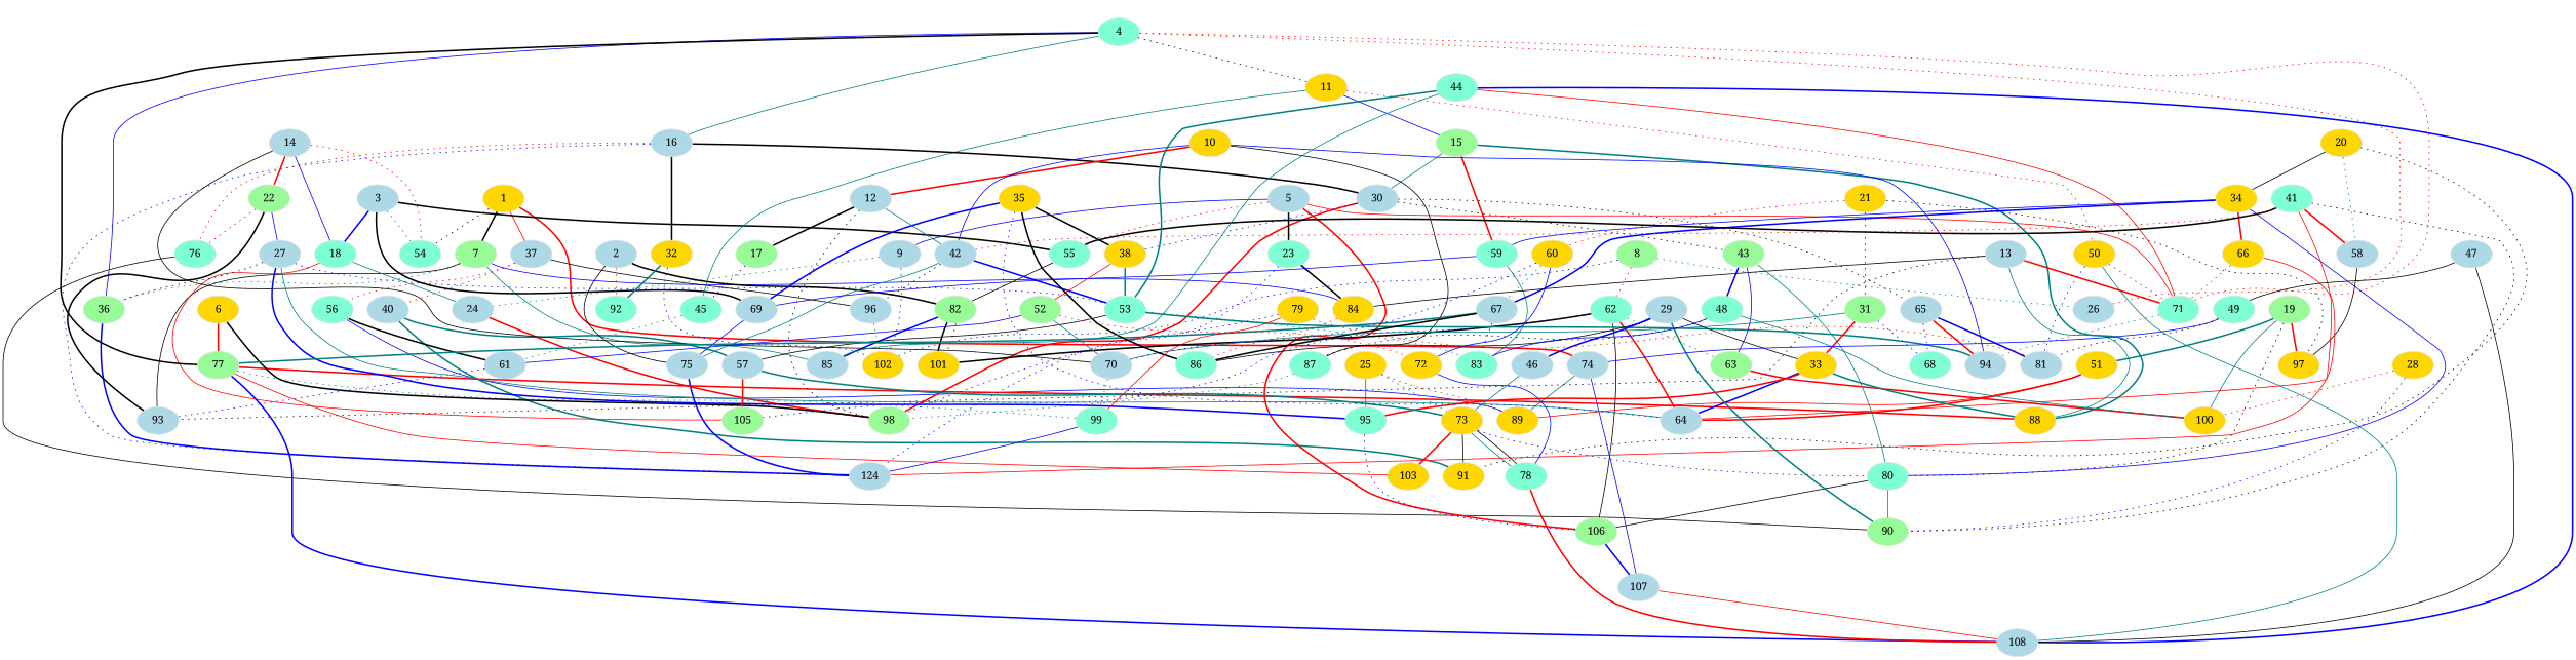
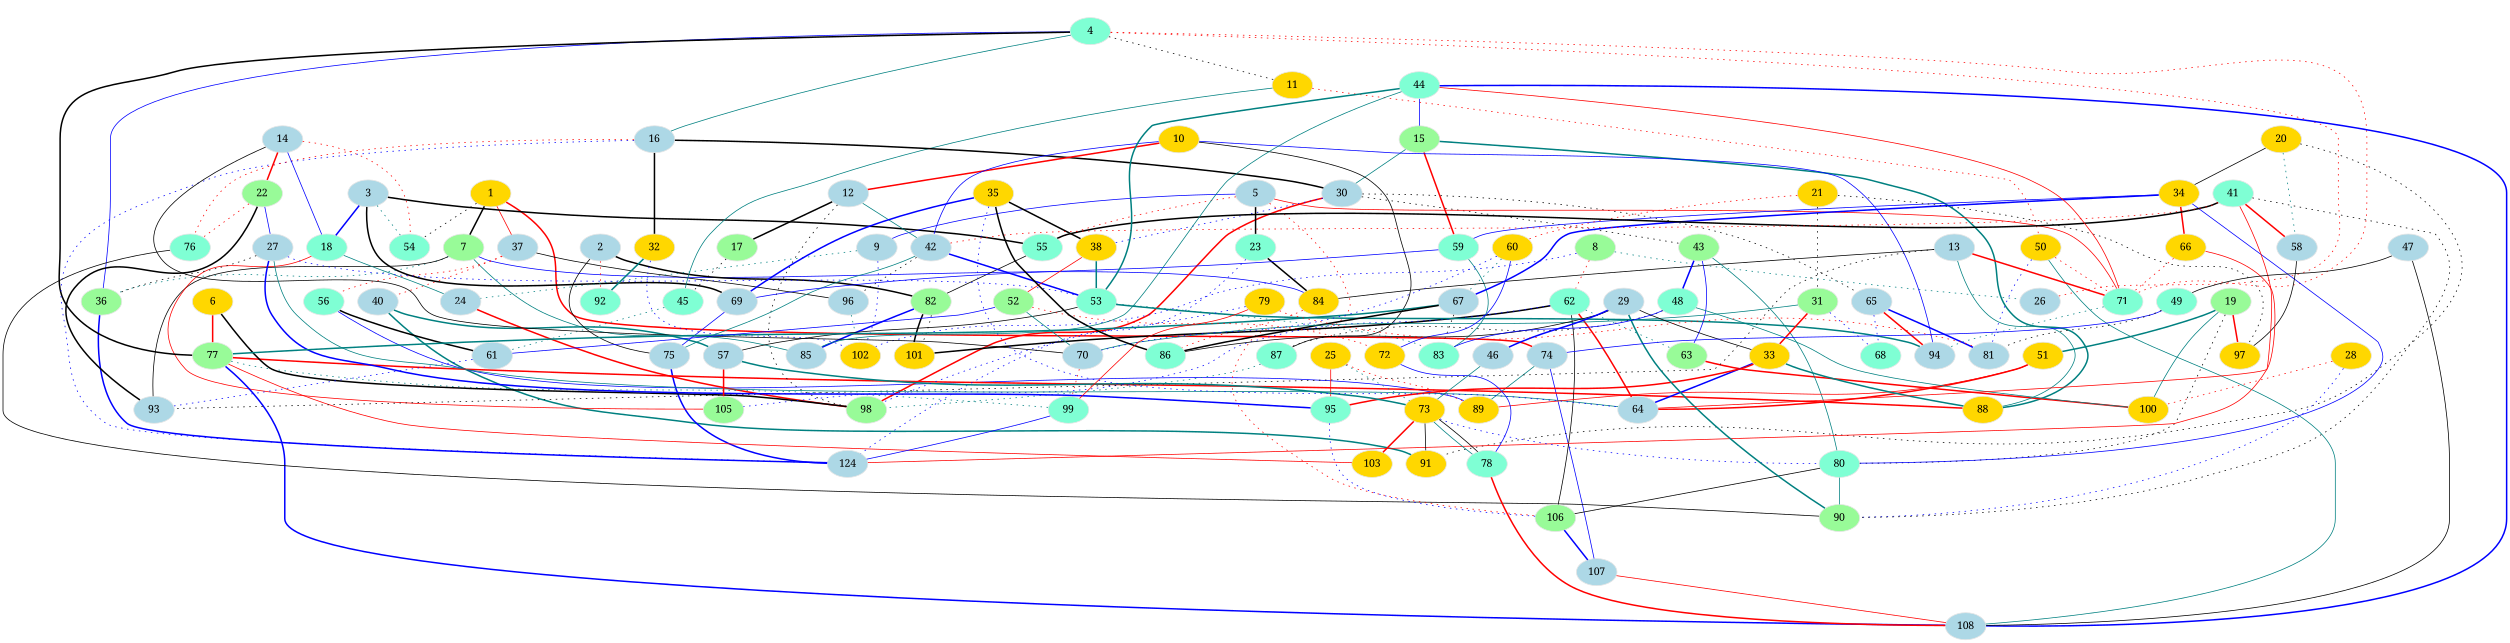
  graph {
    fontname="Noto Serif"
    node [color=gray90 fillcolor=lightblue fontname="Noto Serif" style=filled]
    edge [color=black fontname="Noto Serif" style=solid]
    1 [fillcolor=gold]
    7 [fillcolor=palegreen]
    37
    54 [fillcolor=aquamarine]
    74
    36 [fillcolor=palegreen]
    84 [fillcolor=gold]
    85
    93
    40
    56 [fillcolor=aquamarine]
    96
    89 [fillcolor=gold]
    107
    2
    75
    82 [fillcolor=palegreen]
    92 [fillcolor=aquamarine]
    n19 [label=124]
    101 [fillcolor=gold]
    3
    18 [fillcolor=aquamarine]
    55 [fillcolor=aquamarine]
    69
    24
    105 [fillcolor=palegreen]
    4 [fillcolor=aquamarine]
    11 [fillcolor=gold]
    16
    26
    71 [fillcolor=aquamarine]
    77 [fillcolor=palegreen]
    15 [fillcolor=palegreen]
    45 [fillcolor=aquamarine]
    50 [fillcolor=gold]
    30
    32 [fillcolor=gold]
    76 [fillcolor=aquamarine]
    94
    88 [fillcolor=gold]
    108
    99 [fillcolor=aquamarine]
    103 [fillcolor=gold]
    5
    9
    23 [fillcolor=aquamarine]
    106 [fillcolor=palegreen]
    102 [fillcolor=gold]
    6 [fillcolor=gold]
    98 [fillcolor=palegreen]
    86 [fillcolor=aquamarine]
    8 [fillcolor=palegreen]
    62 [fillcolor=aquamarine]
    64
    63 [fillcolor=palegreen]
    10 [fillcolor=gold]
    12
    42
    87 [fillcolor=aquamarine]
    17 [fillcolor=palegreen]
    53 [fillcolor=aquamarine]
    59 [fillcolor=aquamarine]
    61
    81
    13
    14
    22 [fillcolor=palegreen]
    70
    27
    38 [fillcolor=gold]
    43 [fillcolor=palegreen]
    65
    83 [fillcolor=aquamarine]
    90 [fillcolor=palegreen]
    19 [fillcolor=palegreen]
    51 [fillcolor=gold]
    80 [fillcolor=aquamarine]
    97 [fillcolor=gold]
    100 [fillcolor=gold]
    20 [fillcolor=gold]
    34 [fillcolor=gold]
    58
    91 [fillcolor=gold]
    66 [fillcolor=gold]
    67
    21 [fillcolor=gold]
    31 [fillcolor=palegreen]
    60 [fillcolor=gold]
    33 [fillcolor=gold]
    68 [fillcolor=aquamarine]
    72 [fillcolor=gold]
    95 [fillcolor=aquamarine]
    25 [fillcolor=gold]
    73 [fillcolor=gold]
    78 [fillcolor=aquamarine]
    57
    28 [fillcolor=gold]
    29
    46
    52 [fillcolor=palegreen]
    48 [fillcolor=aquamarine]
    35 [fillcolor=gold]
    41 [fillcolor=aquamarine]
    44 [fillcolor=aquamarine]
    47
    49 [fillcolor=aquamarine]
    79 [fillcolor=gold]
    1 -- 7 [style=bold]
    1 -- 37 [color=red]
    1 -- 54 [style=dotted]
    1 -- 74 [color=red style=bold]
    7 -- 36 [color=teal style=dotted]
    7 -- 84 [color=blue]
    7 -- 85 [color=teal]
    7 -- 93
    37 -- 40 [color=red style=dotted]
    37 -- 56 [color=red style=dotted]
    37 -- 96
    74 -- 89 [color=teal]
    74 -- 107 [color=blue]
    36 -- n19 [color=blue style=bold]
    84 -- 86 [color=red style=dotted]
    40 -- 91 [color=teal style=bold]
    40 -- 57 [color=teal style=bold]
    56 -- 89 [color=blue]
    56 -- 61 [style=bold]
    96 -- 102 [color=teal style=dotted]
    107 -- 108 [color=red]
    2 -- 75
    2 -- 82 [style=bold]
    2 -- 92 [color=red style=dotted]
    75 -- n19 [color=blue style=bold]
    82 -- 85 [color=blue style=bold]
    82 -- 101 [style=bold]
    82 -- 101 [style=dotted]
    3 -- 54 [color=teal style=dotted]
    3 -- 18 [color=blue style=bold]
    3 -- 55 [style=bold]
    3 -- 69 [style=bold]
    18 -- 24 [color=teal]
    18 -- 105 [color=red]
    55 -- 82
    69 -- 75 [color=blue]
    24 -- 98 [color=red style=bold]
    4 -- 36 [color=blue]
    4 -- 11 [style=dotted]
    4 -- 16 [color=teal]
    4 -- 26 [color=red style=dotted]
    4 -- 71 [color=red style=dotted]
    4 -- 77 [style=bold]
-   11 -- 15 [color=blue]
+   44 -- 15 [color=blue]
    11 -- 45 [color=teal]
    11 -- 50 [color=red style=dotted]
    16 -- n19 [color=blue style=dotted]
    16 -- 30 [style=bold]
    16 -- 32 [style=bold]
    16 -- 76 [color=red style=dotted]
    71 -- 94 [color=teal style=dotted]
    77 -- 88 [color=red style=bold]
    77 -- 108 [color=blue style=bold]
    77 -- 99 [color=teal style=dotted]
    77 -- 103 [color=red]
    15 -- 30 [color=teal]
    15 -- 88 [color=teal style=bold]
    15 -- 59 [color=red style=bold]
    45 -- 61 [color=teal style=dotted]
    50 -- 71 [color=red style=dotted]
    50 -- 108 [color=teal]
    50 -- 81 [color=blue style=dotted]
    30 -- 98 [color=red style=bold]
    30 -- 38 [color=blue style=dotted]
    30 -- 43 [style=dotted]
    30 -- 65 [style=dotted]
    32 -- 92 [color=teal style=bold]
    32 -- 102 [color=blue style=dotted]
    76 -- 90
    99 -- n19 [color=blue]
    5 -- 55 [color=red style=dotted]
    5 -- 71 [color=red]
    5 -- 9 [color=blue]
    5 -- 23 [style=bold]
-   5 -- 106 [color=red style=bold]
+   5 -- 106 [color=red style=dotted]
    9 -- 24 [color=teal style=dotted]
    9 -- 102 [color=blue style=dotted]
    23 -- 84 [style=bold]
    23 -- n19 [color=blue style=dotted]
    106 -- 107 [color=blue style=bold]
    6 -- 77 [color=red style=bold]
    6 -- 98 [style=bold]
    8 -- 26 [color=teal style=dotted]
    8 -- 102 [color=blue style=dotted]
    8 -- 62 [color=red style=dotted]
    62 -- 101 [style=bold]
    62 -- 105 [color=blue style=dotted]
    62 -- 106
    62 -- 64 [color=red style=bold]
    62 -- 63 [color=teal style=dotted]
    63 -- 100 [color=red style=bold]
    10 -- 94 [color=blue]
    10 -- 12 [color=red style=bold]
    10 -- 42 [color=blue]
    10 -- 87
    12 -- 98 [style=dotted]
    12 -- 42 [color=teal]
    12 -- 17 [style=bold]
    42 -- 96 [style=dotted]
    42 -- 75 [color=teal]
    42 -- 53 [color=blue style=bold]
    87 -- 98 [color=teal style=dotted]
    17 -- 45 [style=dotted]
    53 -- 94 [color=teal style=bold]
    53 -- 83 [color=teal style=dotted]
    53 -- 57
    59 -- 69 [color=blue]
    59 -- 83 [color=teal]
    61 -- 93 [color=blue style=dotted]
    13 -- 84
    13 -- 93 [style=dotted]
    13 -- 71 [color=red style=bold]
    13 -- 88 [color=teal]
    14 -- 54 [color=red style=dotted]
    14 -- 18 [color=blue]
    14 -- 22 [color=red style=bold]
    14 -- 70
    22 -- 93 [style=bold]
    22 -- 76 [color=red style=dotted]
    22 -- 27 [color=blue]
    70 -- 99 [color=red style=dotted]
    27 -- 36 [style=dotted]
    27 -- 64 [color=teal]
    27 -- 53 [color=blue style=dotted]
    27 -- 95 [color=blue style=bold]
    38 -- 53 [color=teal style=bold]
    38 -- 52 [color=red]
    43 -- 63 [color=blue]
    43 -- 80 [color=teal]
    43 -- 48 [color=blue style=bold]
    65 -- 94 [color=red style=bold]
    65 -- 81 [color=blue style=bold]
    65 -- 68 [color=blue style=dotted]
    19 -- 51 [color=teal style=bold]
    19 -- 80 [style=dotted]
    19 -- 97 [color=red style=bold]
    19 -- 100 [color=teal]
    51 -- 89 [color=red]
    51 -- 64 [color=red style=bold]
    80 -- 106
    80 -- 90 [color=teal]
    20 -- 34
    20 -- 58 [color=teal style=dotted]
    20 -- 91 [style=dotted]
    34 -- 59 [color=blue]
    34 -- 80 [color=blue]
    34 -- 66 [color=red style=bold]
    34 -- 67 [color=blue style=bold]
    58 -- 97
    66 -- n19 [color=red]
    66 -- 71 [color=red style=dotted]
    67 -- 77 [color=teal style=bold]
    67 -- 86 [style=bold]
    67 -- 83 [style=dotted]
    21 -- 97 [style=dotted]
    21 -- 31 [style=dotted]
    21 -- 60 [color=red style=dotted]
    31 -- 70 [color=teal]
    31 -- 33 [color=red style=bold]
    31 -- 68 [color=blue style=dotted]
    60 -- 70 [color=blue style=dotted]
    60 -- 67 [color=teal style=dotted]
    60 -- 72 [color=blue]
    33 -- 88 [color=teal style=bold]
    33 -- 64 [color=blue style=bold]
    33 -- 95 [color=red style=bold]
    72 -- 78 [color=blue]
    95 -- 106 [color=blue style=dotted]
    25 -- 89 [color=red style=dotted]
    25 -- 95 [color=red]
    25 -- 73 [color=teal style=dotted]
    73 -- 103 [color=red style=bold]
    73 -- 80 [color=blue style=dotted]
    73 -- 91
    73 -- 78 [color=teal]
    73 -- 78
    78 -- 108 [color=red style=bold]
    57 -- 105 [color=red style=bold]
    57 -- 73 [color=teal style=bold]
    28 -- 90 [color=blue style=dotted]
    28 -- 100 [color=red style=dotted]
    29 -- 86
    29 -- 90 [color=teal style=bold]
    29 -- 33
    29 -- 46 [color=blue style=bold]
    46 -- 73 [color=teal]
    52 -- 61 [color=blue]
    52 -- 70 [color=teal]
    52 -- 72 [color=red style=dotted]
    48 -- 87 [style=dotted]
    48 -- 83 [color=blue]
    48 -- 100 [color=teal]
    35 -- 69 [color=blue style=bold]
    35 -- 86 [style=bold]
    35 -- 64 [color=blue style=dotted]
    35 -- 38 [style=bold]
    41 -- 55 [style=bold]
    41 -- 64 [color=red]
    41 -- 42 [color=red style=dotted]
    41 -- 90 [style=dotted]
    41 -- 58 [color=red style=bold]
    44 -- 85 [color=teal]
    44 -- 71 [color=red]
    44 -- 108 [color=blue style=bold]
    44 -- 53 [color=teal style=bold]
    47 -- 108
    47 -- 49
    49 -- 74 [color=blue]
    49 -- 81 [style=dotted]
    79 -- 99 [color=red]
    79 -- 98 [color=blue style=dotted]
    79 -- 81 [color=red style=dotted]
  }
